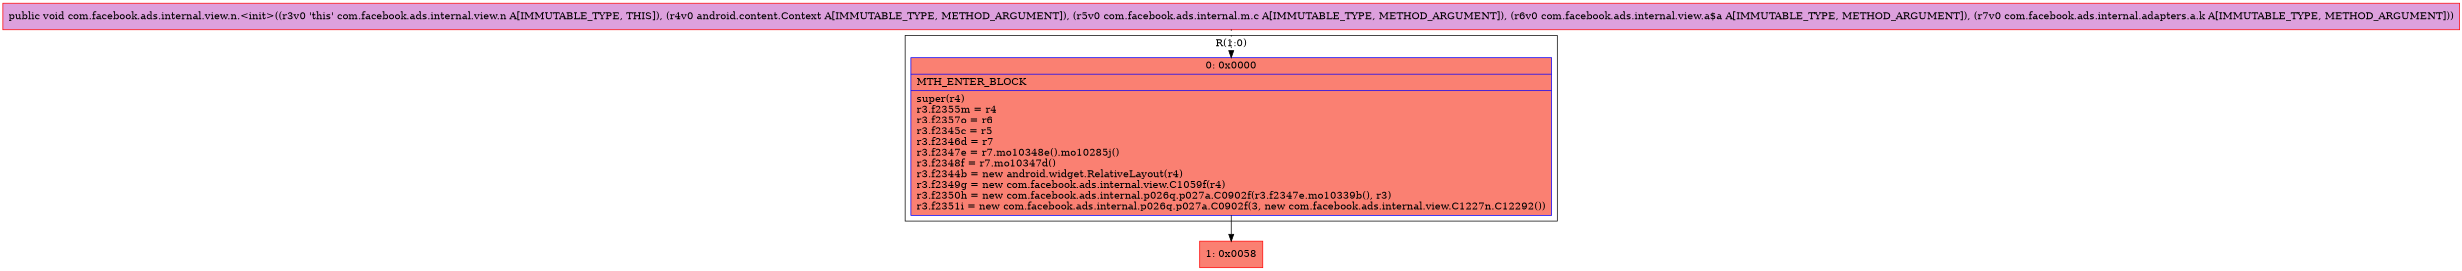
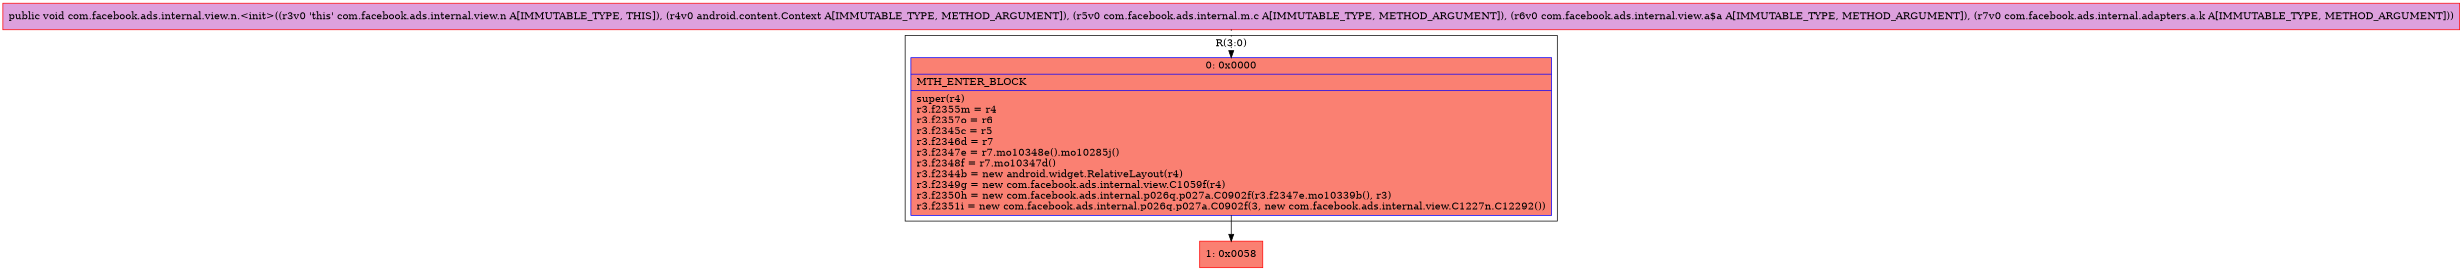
  digraph {
    node [color=red shape=record style=filled fillcolor=salmon]
    n1 [color=blue label="{0\:\ 0x0000|MTH_ENTER_BLOCK\l|super(r4)\lr3.f2355m = r4\lr3.f2357o = r6\lr3.f2345c = r5\lr3.f2346d = r7\lr3.f2347e = r7.mo10348e().mo10285j()\lr3.f2348f = r7.mo10347d()\lr3.f2344b = new android.widget.RelativeLayout(r4)\lr3.f2349g = new com.facebook.ads.internal.view.C1059f(r4)\lr3.f2350h = new com.facebook.ads.internal.p026q.p027a.C0902f(r3.f2347e.mo10339b(), r3)\lr3.f2351i = new com.facebook.ads.internal.p026q.p027a.C0902f(3, new com.facebook.ads.internal.view.C1227n.C12292())\l}"]
    n2 [label="{1\:\ 0x0058}"]
    n3 [label="{public void com.facebook.ads.internal.view.n.\<init\>((r3v0 'this' com.facebook.ads.internal.view.n A[IMMUTABLE_TYPE, THIS]), (r4v0 android.content.Context A[IMMUTABLE_TYPE, METHOD_ARGUMENT]), (r5v0 com.facebook.ads.internal.m.c A[IMMUTABLE_TYPE, METHOD_ARGUMENT]), (r6v0 com.facebook.ads.internal.view.a$a A[IMMUTABLE_TYPE, METHOD_ARGUMENT]), (r7v0 com.facebook.ads.internal.adapters.a.k A[IMMUTABLE_TYPE, METHOD_ARGUMENT])) }" fillcolor=plum]
    subgraph cluster_1 {
-     label="R(1:0)"
+     label="R(3:0)"
      n1
    }
    n1 -> n2 [style=solid]
    n3 -> n1 [style=dotted]
  }
